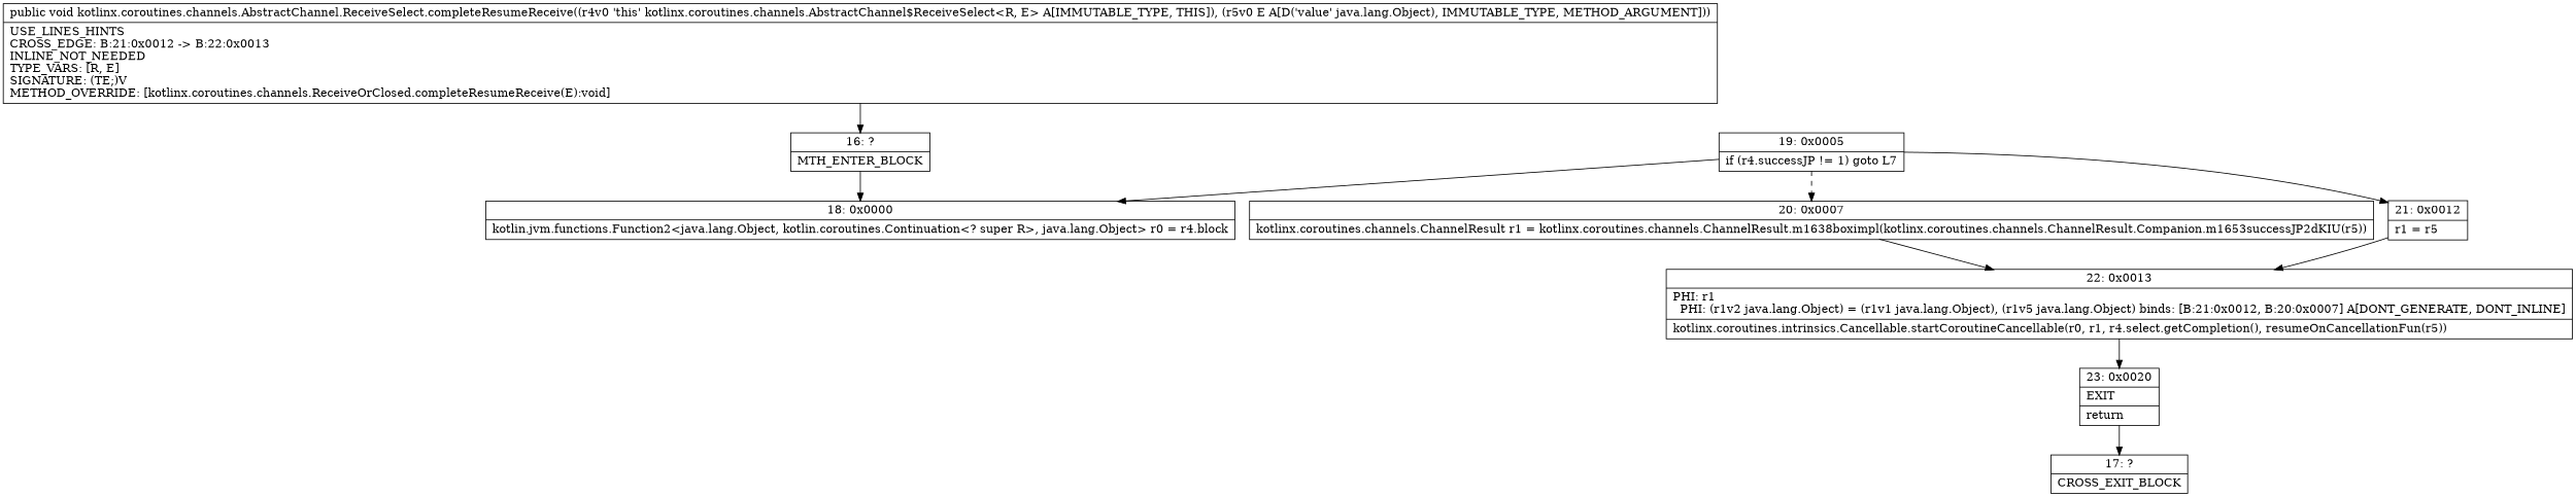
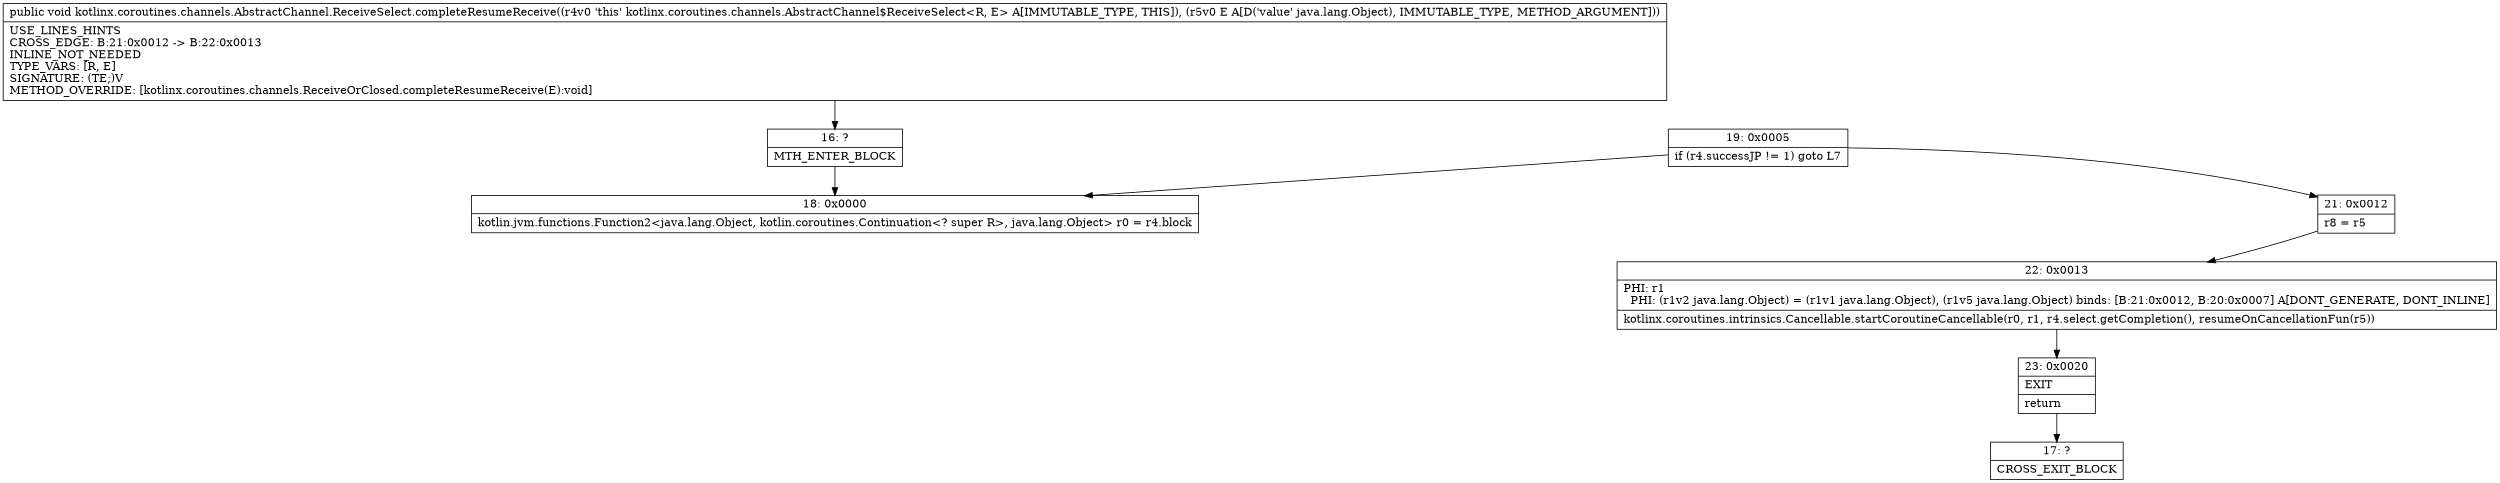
  digraph {
    node [shape=record]
    n1 [label="{16\:\ ?|MTH_ENTER_BLOCK\l}"]
    n2 [label="{18\:\ 0x0000|kotlin.jvm.functions.Function2\<java.lang.Object, kotlin.coroutines.Continuation\<? super R\>, java.lang.Object\> r0 = r4.block\l}"]
    n3 [label="{19\:\ 0x0005|if (r4.successJP != 1) goto L7\l}"]
-   n4 [label="{20\:\ 0x0007|kotlinx.coroutines.channels.ChannelResult r1 = kotlinx.coroutines.channels.ChannelResult.m1638boximpl(kotlinx.coroutines.channels.ChannelResult.Companion.m1653successJP2dKIU(r5))\l}"]
-   n5 [label="{21\:\ 0x0012|r1 = r5\l}"]
+   n5 [label="{21\:\ 0x0012|r8 = r5\l}"]
    n6 [label="{22\:\ 0x0013|PHI: r1 \l  PHI: (r1v2 java.lang.Object) = (r1v1 java.lang.Object), (r1v5 java.lang.Object) binds: [B:21:0x0012, B:20:0x0007] A[DONT_GENERATE, DONT_INLINE]\l|kotlinx.coroutines.intrinsics.Cancellable.startCoroutineCancellable(r0, r1, r4.select.getCompletion(), resumeOnCancellationFun(r5))\l}"]
    n7 [label="{23\:\ 0x0020|EXIT\l|return\l}"]
    n8 [label="{17\:\ ?|CROSS_EXIT_BLOCK\l}"]
    n9 [label="{public void kotlinx.coroutines.channels.AbstractChannel.ReceiveSelect.completeResumeReceive((r4v0 'this' kotlinx.coroutines.channels.AbstractChannel$ReceiveSelect\<R, E\> A[IMMUTABLE_TYPE, THIS]), (r5v0 E A[D('value' java.lang.Object), IMMUTABLE_TYPE, METHOD_ARGUMENT]))  | USE_LINES_HINTS\lCROSS_EDGE: B:21:0x0012 \-\> B:22:0x0013\lINLINE_NOT_NEEDED\lTYPE_VARS: [R, E]\lSIGNATURE: (TE;)V\lMETHOD_OVERRIDE: [kotlinx.coroutines.channels.ReceiveOrClosed.completeResumeReceive(E):void]\l}"]
    n1 -> n2
    n3 -> n2
-   n3 -> n4 [style=dashed]
    n3 -> n5
-   n4 -> n6
    n5 -> n6
    n6 -> n7
    n7 -> n8
    n9 -> n1
  }
